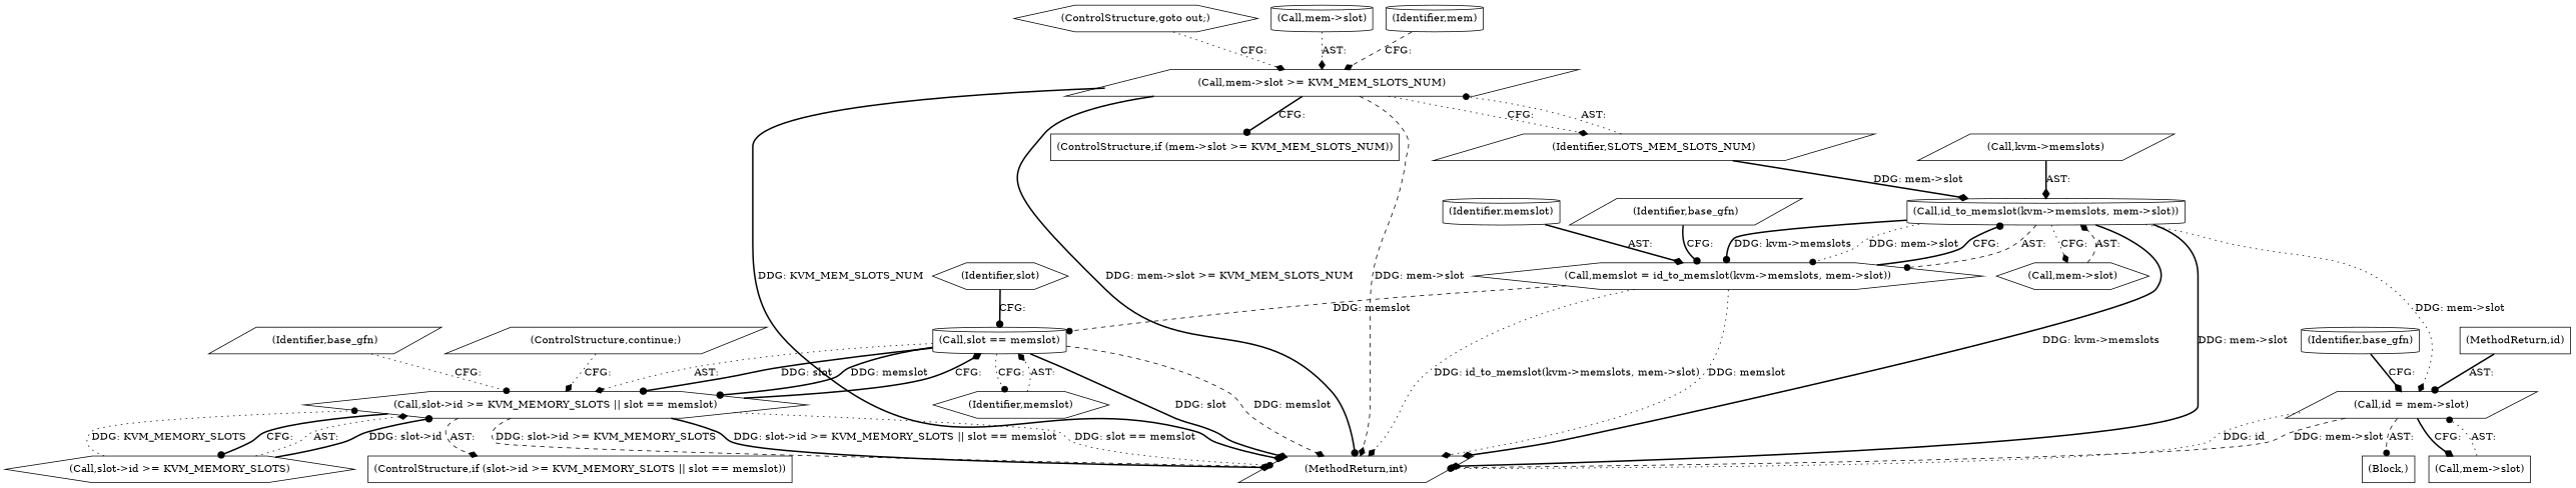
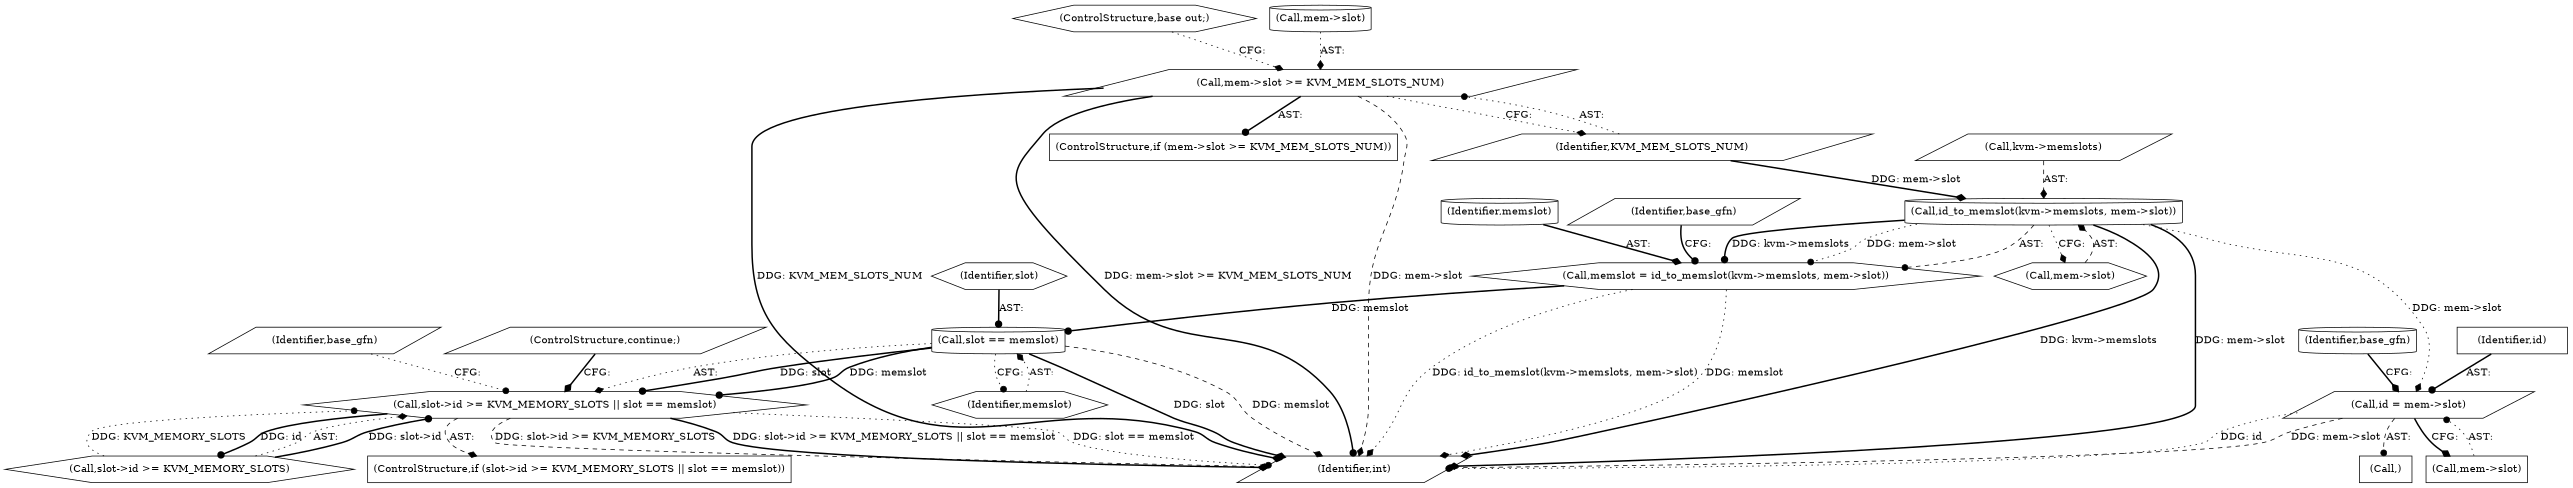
  digraph {
    node [shape=parallelogram]
    edge [arrowhead=diamond style=bold]
    n1 [label="(Call,mem->slot >= KVM_MEM_SLOTS_NUM)"]
-   n2 [label="(Identifier,SLOTS_MEM_SLOTS_NUM)"]
+   n2 [label="(Identifier,KVM_MEM_SLOTS_NUM)"]
    n3 [label="(ControlStructure,if (mem->slot >= KVM_MEM_SLOTS_NUM))" shape=box]
-   n4 [label="(MethodReturn,int)"]
+   n4 [label="(Identifier,int)"]
    n5 [label="(Call,id_to_memslot(kvm->memslots, mem->slot))" shape=cylinder]
    n6 [label="(Call,memslot = id_to_memslot(kvm->memslots, mem->slot))" shape=hexagon]
    n7 [label="(Call,id = mem->slot)"]
    n8 [label="(Call,mem->slot)" shape=hexagon]
    n9 [label="(Call,slot == memslot)" shape=cylinder]
-   n10 [label="(Block,)" shape=box]
+   n10 [label="(Call,)" shape=box]
    n11 [label="(Call,mem->slot)" shape=box]
    n12 [label="(Call,slot->id >= KVM_MEMORY_SLOTS || slot == memslot)" shape=hexagon]
    n13 [label="(Identifier,memslot)" shape=hexagon]
    n14 [label="(Call,slot->id >= KVM_MEMORY_SLOTS)" shape=hexagon]
    n15 [label="(ControlStructure,if (slot->id >= KVM_MEMORY_SLOTS || slot == memslot))" shape=box]
-   n16 [label="(ControlStructure,goto out;)" shape=hexagon]
+   n16 [label="(ControlStructure,base out;)" shape=hexagon]
    n17 [label="(Identifier,memslot)" shape=cylinder]
    n18 [label="(Call,kvm->memslots)"]
    n19 [label="(Call,mem->slot)" shape=cylinder]
-   n20 [label="(Identifier,mem)" shape=cylinder]
-   n21 [label="(MethodReturn,id)" shape=box]
+   n21 [label="(Identifier,id)" shape=box]
    n22 [label="(Identifier,base_gfn)" shape=cylinder]
    n23 [label="(Identifier,base_gfn)"]
    n24 [label="(Identifier,base_gfn)"]
    n25 [label="(Identifier,slot)" shape=hexagon]
    n26 [label="(ControlStructure,continue;)"]
    n1 -> n2 [label="CFG: " style=dotted]
-   n1 -> n3 [arrowhead=dot label="CFG: "]
+   n1 -> n3 [arrowhead=dot label="AST: "]
    n1 -> n4 [label="DDG: KVM_MEM_SLOTS_NUM"]
    n1 -> n4 [arrowhead=dot label="DDG: mem->slot >= KVM_MEM_SLOTS_NUM"]
    n1 -> n4 [label="DDG: mem->slot" style=dashed]
    n2 -> n1 [arrowhead=dot label="AST: " style=dotted]
    n2 -> n5 [label="DDG: mem->slot"]
    n5 -> n4 [label="DDG: kvm->memslots"]
    n5 -> n4 [label="DDG: mem->slot"]
    n5 -> n6 [arrowhead=dot label="AST: " style=dashed]
    n5 -> n6 [arrowhead=dot label="DDG: kvm->memslots"]
    n5 -> n6 [arrowhead=dot label="DDG: mem->slot" style=dotted]
    n5 -> n7 [label="DDG: mem->slot" style=dotted]
    n5 -> n8 [label="CFG: " style=dotted]
    n6 -> n4 [label="DDG: id_to_memslot(kvm->memslots, mem->slot)" style=dotted]
    n6 -> n4 [label="DDG: memslot" style=dotted]
-   n6 -> n5 [arrowhead=dot label="CFG: "]
-   n6 -> n9 [arrowhead=dot label="DDG: memslot" style=dashed]
+   n6 -> n9 [arrowhead=dot label="DDG: memslot"]
    n7 -> n4 [arrowhead=dot label="DDG: id" style=dotted]
    n7 -> n4 [arrowhead=dot label="DDG: mem->slot" style=dashed]
    n7 -> n10 [arrowhead=dot label="AST: " style=dashed]
    n7 -> n11 [label="CFG: "]
    n8 -> n5 [label="AST: " style=dashed]
    n9 -> n4 [label="DDG: slot"]
    n9 -> n4 [label="DDG: memslot" style=dashed]
    n9 -> n12 [label="AST: " style=dotted]
    n9 -> n12 [arrowhead=dot label="DDG: slot"]
    n9 -> n12 [arrowhead=dot label="DDG: memslot"]
    n9 -> n13 [arrowhead=dot label="CFG: " style=dotted]
    n11 -> n7 [arrowhead=dot label="AST: " style=dotted]
    n12 -> n4 [label="DDG: slot->id >= KVM_MEMORY_SLOTS" style=dashed]
    n12 -> n4 [label="DDG: slot->id >= KVM_MEMORY_SLOTS || slot == memslot"]
    n12 -> n4 [arrowhead=dot label="DDG: slot == memslot" style=dotted]
-   n12 -> n9 [label="CFG: "]
-   n12 -> n14 [arrowhead=dot label="CFG: "]
+   n12 -> n14 [arrowhead=dot label="DDG: id"]
    n12 -> n15 [label="AST: " style=dashed]
    n13 -> n9 [label="AST: " style=dotted]
    n14 -> n12 [label="AST: " style=dotted]
    n14 -> n12 [arrowhead=dot label="DDG: slot->id"]
    n14 -> n12 [arrowhead=dot label="DDG: KVM_MEMORY_SLOTS" style=dotted]
    n16 -> n1 [label="CFG: " style=dotted]
    n17 -> n6 [label="AST: "]
-   n18 -> n5 [label="AST: "]
+   n18 -> n5 [label="AST: " style=dashed]
    n19 -> n1 [label="AST: " style=dotted]
-   n20 -> n1 [label="CFG: " style=dashed]
    n21 -> n7 [arrowhead=dot label="AST: "]
    n22 -> n7 [label="CFG: "]
    n23 -> n12 [arrowhead=dot label="CFG: " style=dotted]
    n24 -> n6 [arrowhead=dot label="CFG: "]
-   n25 -> n9 [arrowhead=dot label="CFG: "]
-   n26 -> n12 [label="CFG: " style=dotted]
+   n25 -> n9 [arrowhead=dot label="AST: "]
+   n26 -> n12 [label="CFG: "]
  }
